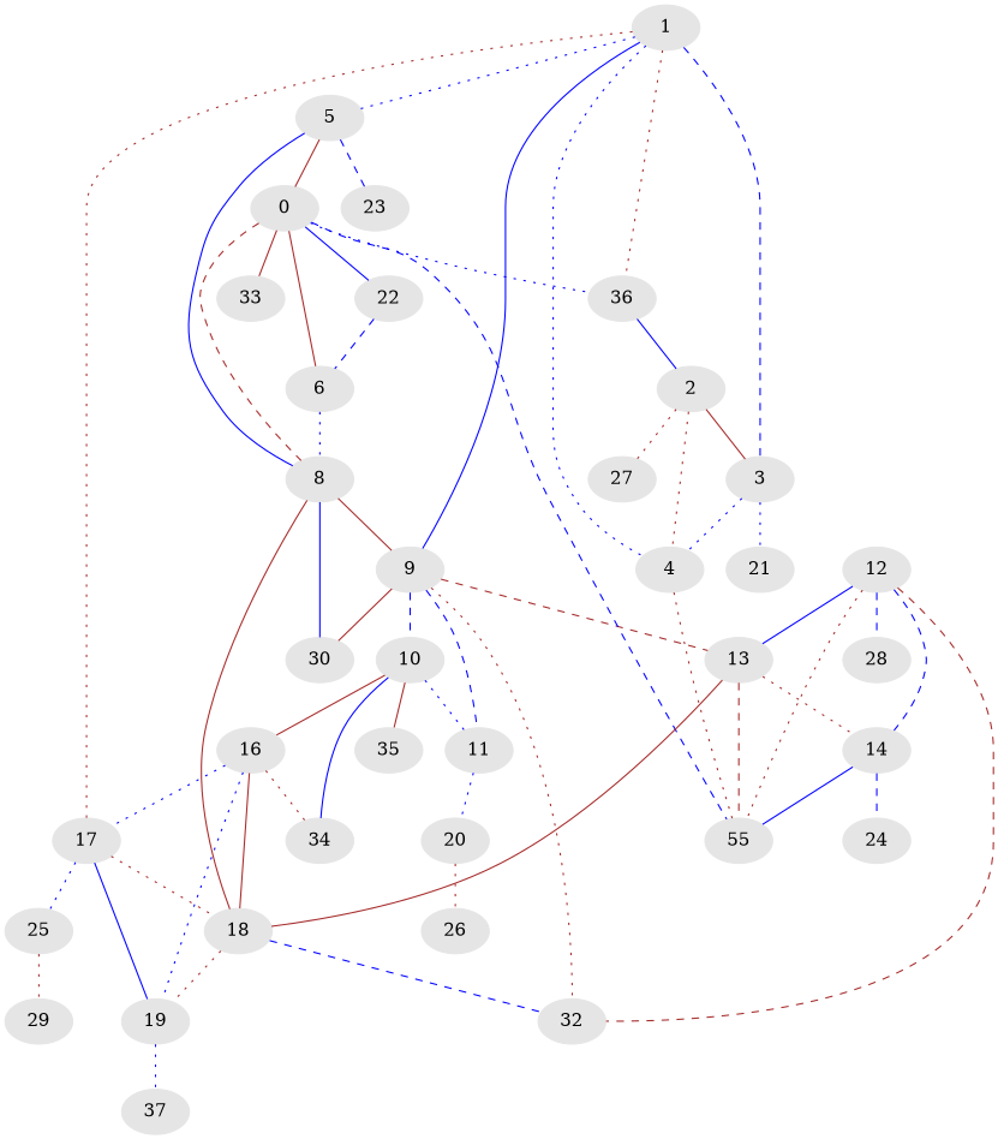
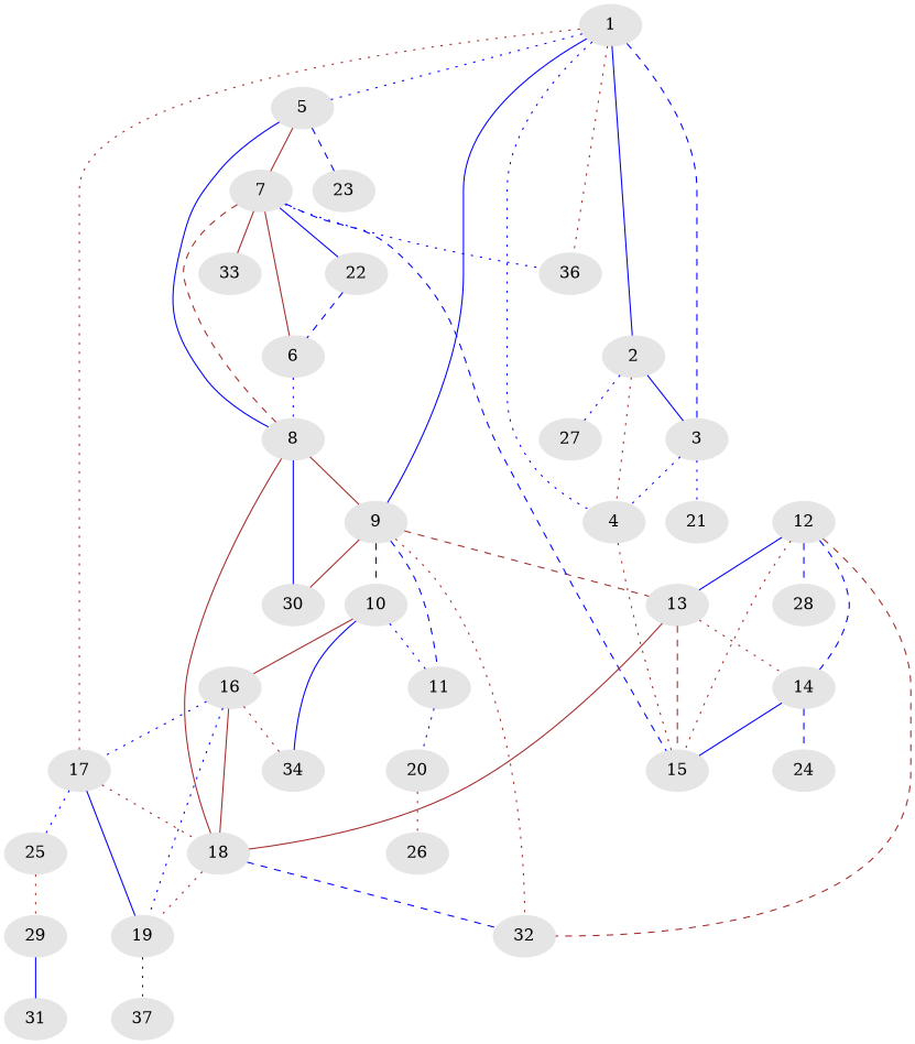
  graph {
    node [color=gray90 style=filled]
    edge [color=blue style=dotted weight=1.0]
    1
    2
    3
    4
    5
    9
    17
    36
    27
    21
-   15 [label=55]
-   7 [label=0]
+   15
+   7
    8
    23
    30
    10
    11
    13
    32
    18
    19
    25
    6
    22
    33
    16
    34
-   35
    20
    14
    26
    12
    28
    24
    37
    29
-   36 -- 2 [style=solid weight=5.0]
+   31
+   1 -- 2 [style=solid weight=5.0]
    1 -- 3 [style=dashed]
    1 -- 4
    1 -- 5
    1 -- 9 [style=solid weight=2.0]
    1 -- 17 [color=brown]
    1 -- 36 [color=brown]
-   2 -- 3 [color=brown style=solid]
+   2 -- 3 [style=solid]
    2 -- 4 [color=brown]
-   2 -- 27 [color=brown]
+   2 -- 27
    3 -- 4
    3 -- 21 [weight=4.0]
    4 -- 15 [color=brown]
    5 -- 7 [color=brown style=solid]
    5 -- 8 [style=solid]
    5 -- 23 [style=dashed]
    9 -- 30 [color=brown style=solid weight=2.0]
    9 -- 10 [style=dashed weight=4.0]
    9 -- 11 [style=dashed weight=2.0]
    9 -- 13 [color=brown style=dashed]
    9 -- 32 [color=brown]
    17 -- 18 [color=brown]
    17 -- 19 [style=solid]
    17 -- 25
    7 -- 36
    7 -- 15 [style=dashed]
    7 -- 8 [color=brown style=dashed]
    7 -- 22 [style=solid]
    7 -- 33 [color=brown style=solid weight=3.0]
    8 -- 9 [color=brown style=solid]
    8 -- 30 [style=solid]
    8 -- 18 [color=brown style=solid]
    10 -- 11
    10 -- 16 [color=brown style=solid]
    10 -- 34 [style=solid]
-   10 -- 35 [color=brown style=solid]
    11 -- 20
    13 -- 15 [color=brown style=dashed]
    13 -- 18 [color=brown style=solid]
    13 -- 14 [color=brown]
    18 -- 32 [style=dashed]
    18 -- 19 [color=brown]
    19 -- 37
    25 -- 29 [color=brown]
    6 -- 7 [color=brown style=solid]
    6 -- 8 [weight=2.0]
    22 -- 6 [style=dashed]
    16 -- 17
    16 -- 18 [color=brown style=solid]
    16 -- 19
    16 -- 34 [color=brown]
    20 -- 26 [color=brown]
    14 -- 15 [style=solid]
    14 -- 24 [style=dashed]
    12 -- 15 [color=brown]
    12 -- 13 [style=solid]
    12 -- 32 [color=brown style=dashed]
    12 -- 14 [style=dashed]
    12 -- 28 [style=dashed]
+   29 -- 31 [style=solid weight=2.0]
  }
